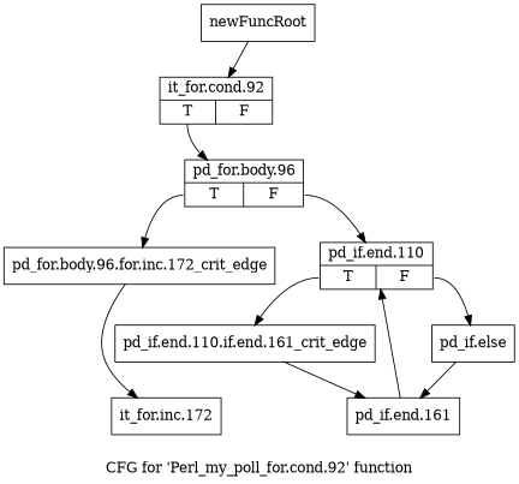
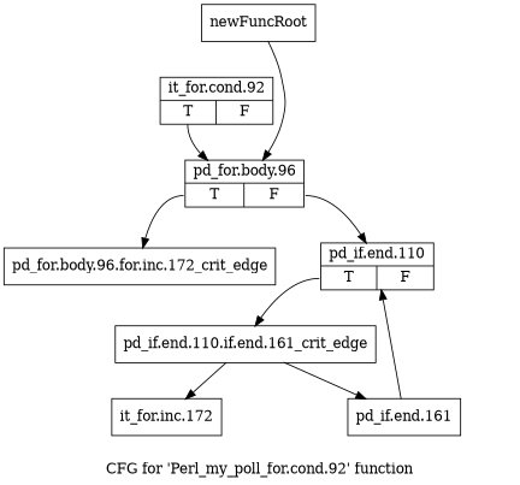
  digraph {
    label="CFG for 'Perl_my_poll_for.cond.92' function"
    node [shape=record]
    n1 [label="{newFuncRoot}"]
    n2 [label="{it_for.cond.92|{<s0>T|<s1>F}}"]
    n3 [label="{pd_for.body.96|{<s0>T|<s1>F}}"]
    n4 [label="{pd_for.body.96.for.inc.172_crit_edge}"]
    n5 [label="{pd_if.end.110|{<s0>T|<s1>F}}"]
    n6 [label="{it_for.inc.172}"]
    n7 [label="{pd_if.end.110.if.end.161_crit_edge}"]
-   n8 [label="{pd_if.else}"]
    n9 [label="{pd_if.end.161}"]
-   n1 -> n2
+   n1 -> n3
    n2 -> n3 [tailport=s0]
    n3 -> n4 [tailport=s0]
    n3 -> n5 [tailport=s1]
-   n4 -> n6
+   n7 -> n6
    n5 -> n7 [tailport=s0]
-   n5 -> n8 [tailport=s1]
    n7 -> n9
-   n8 -> n9
    n9 -> n5
  }
